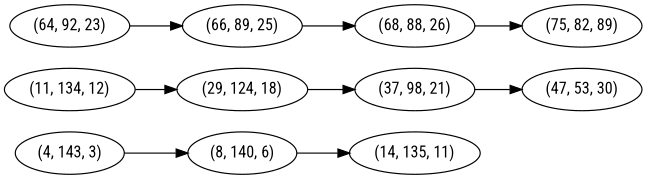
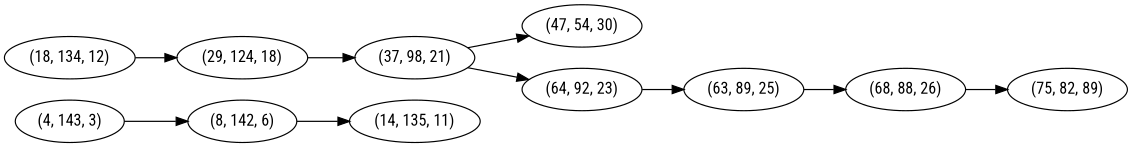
  digraph {
    fontname="Roboto Condensed"
    rankdir=LR
    node [fontname="Roboto Condensed"]
    edge [fontname="Roboto Condensed"]
    "(4, 143, 3)"
-   "(8, 140, 6)"
+   "(8, 140, 6)" [label="(8, 142, 6)"]
    "(14, 135, 11)"
    n4 [label="(29, 124, 18)"]
-   "(18, 134, 12)" [label="(11, 134, 12)"]
+   "(18, 134, 12)"
    "(37, 98, 21)"
-   "(47, 53, 30)"
+   "(47, 53, 30)" [label="(47, 54, 30)"]
    "(64, 92, 23)"
-   "(66, 89, 25)"
+   "(66, 89, 25)" [label="(63, 89, 25)"]
    "(68, 88, 26)"
    n11 [label="(75, 82, 89)"]
    "(4, 143, 3)" -> "(8, 140, 6)"
    "(8, 140, 6)" -> "(14, 135, 11)"
    n4 -> "(37, 98, 21)"
    "(18, 134, 12)" -> n4
    "(37, 98, 21)" -> "(47, 53, 30)"
+   "(37, 98, 21)" -> "(64, 92, 23)"
    "(64, 92, 23)" -> "(66, 89, 25)"
    "(66, 89, 25)" -> "(68, 88, 26)"
    "(68, 88, 26)" -> n11
  }
